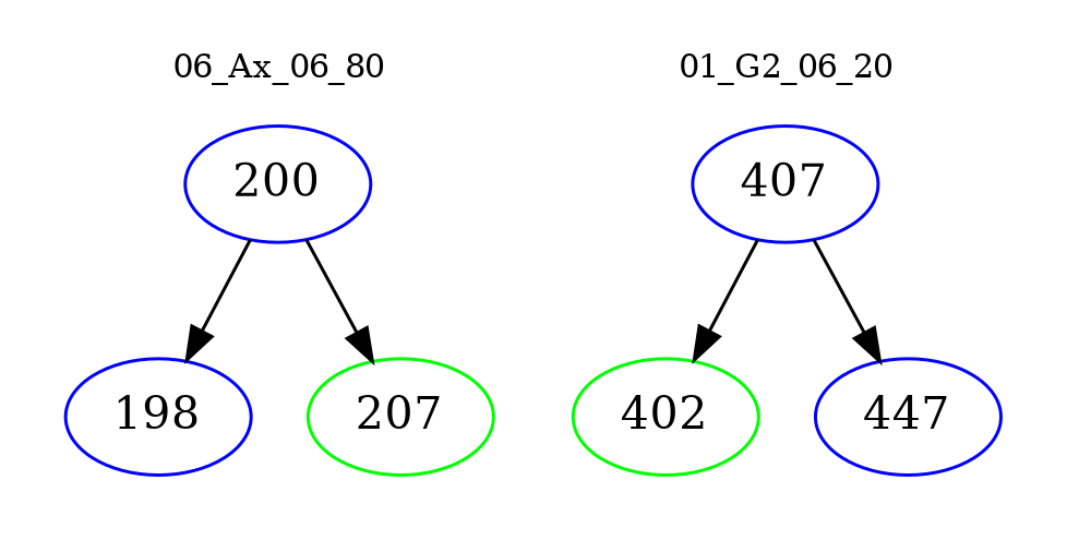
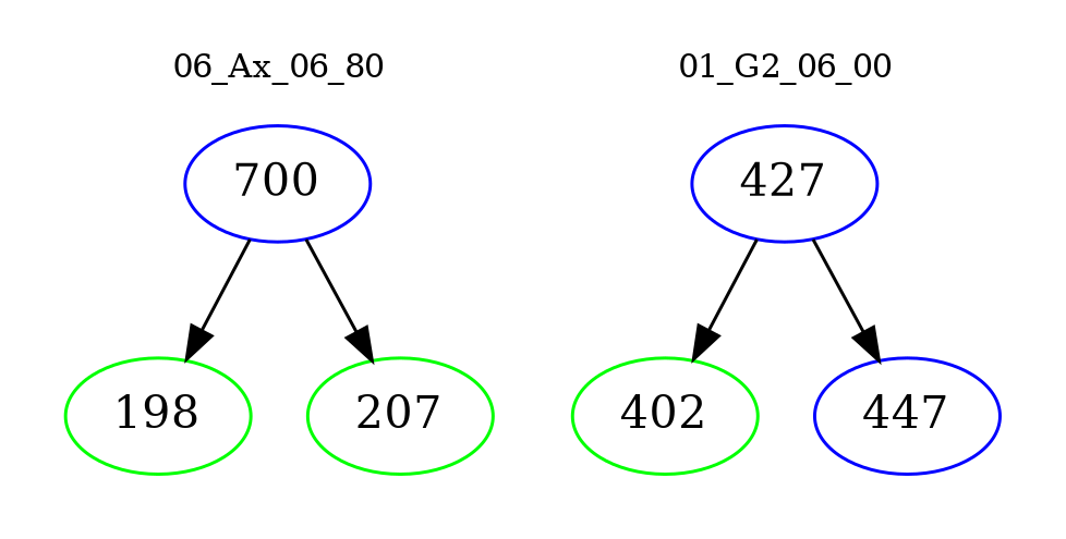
  digraph {
    node [color=blue]
    edge [color=black]
-   n1 [label=200]
-   n2 [label=198]
+   n1 [label=700]
+   n2 [color=green label=198]
    n3 [color=green label=207]
-   n4 [label=407]
+   n4 [label=427]
    n5 [color=green label=402]
    n6 [label=447]
    subgraph cluster_1 {
      color=white
      fontsize=10
      label="06_Ax_06_80"
      n1
      n2
      n3
    }
    subgraph cluster_2 {
      color=white
      fontsize=10
-     label="01_G2_06_20"
+     label="01_G2_06_00"
      n4
      n5
      n6
    }
    n1 -> n2
    n1 -> n3
    n4 -> n5
    n4 -> n6
  }
